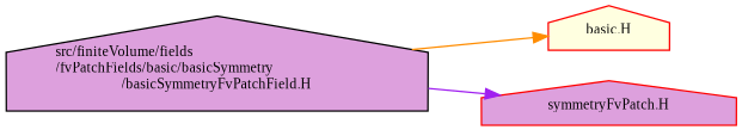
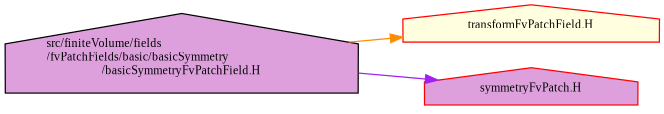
  digraph {
    rankdir=LR
    fontname="Liberation Serif"
    node [color=red fillcolor=plum fontname="Liberation Serif" fontsize=10 shape=house style=filled]
    edge [fontname="Liberation Serif" fontsize=10 labelfontname=FreeSans labelfontsize=10 style=solid]
    n1 [color=black fontcolor=black height=0.2 label="src/finiteVolume/fields\l/fvPatchFields/basic/basicSymmetry\l/basicSymmetryFvPatchField.H" width=0.4]
-   n2 [height=0.2 label="basic.H" width=0.4 fillcolor=lightyellow]
+   n2 [height=0.2 label="transformFvPatchField.H" width=0.4 fillcolor=lightyellow]
    n3 [height=0.2 label="symmetryFvPatch.H" width=0.4]
    n1 -> n2 [color=darkorange]
    n1 -> n3 [color=purple]
  }
